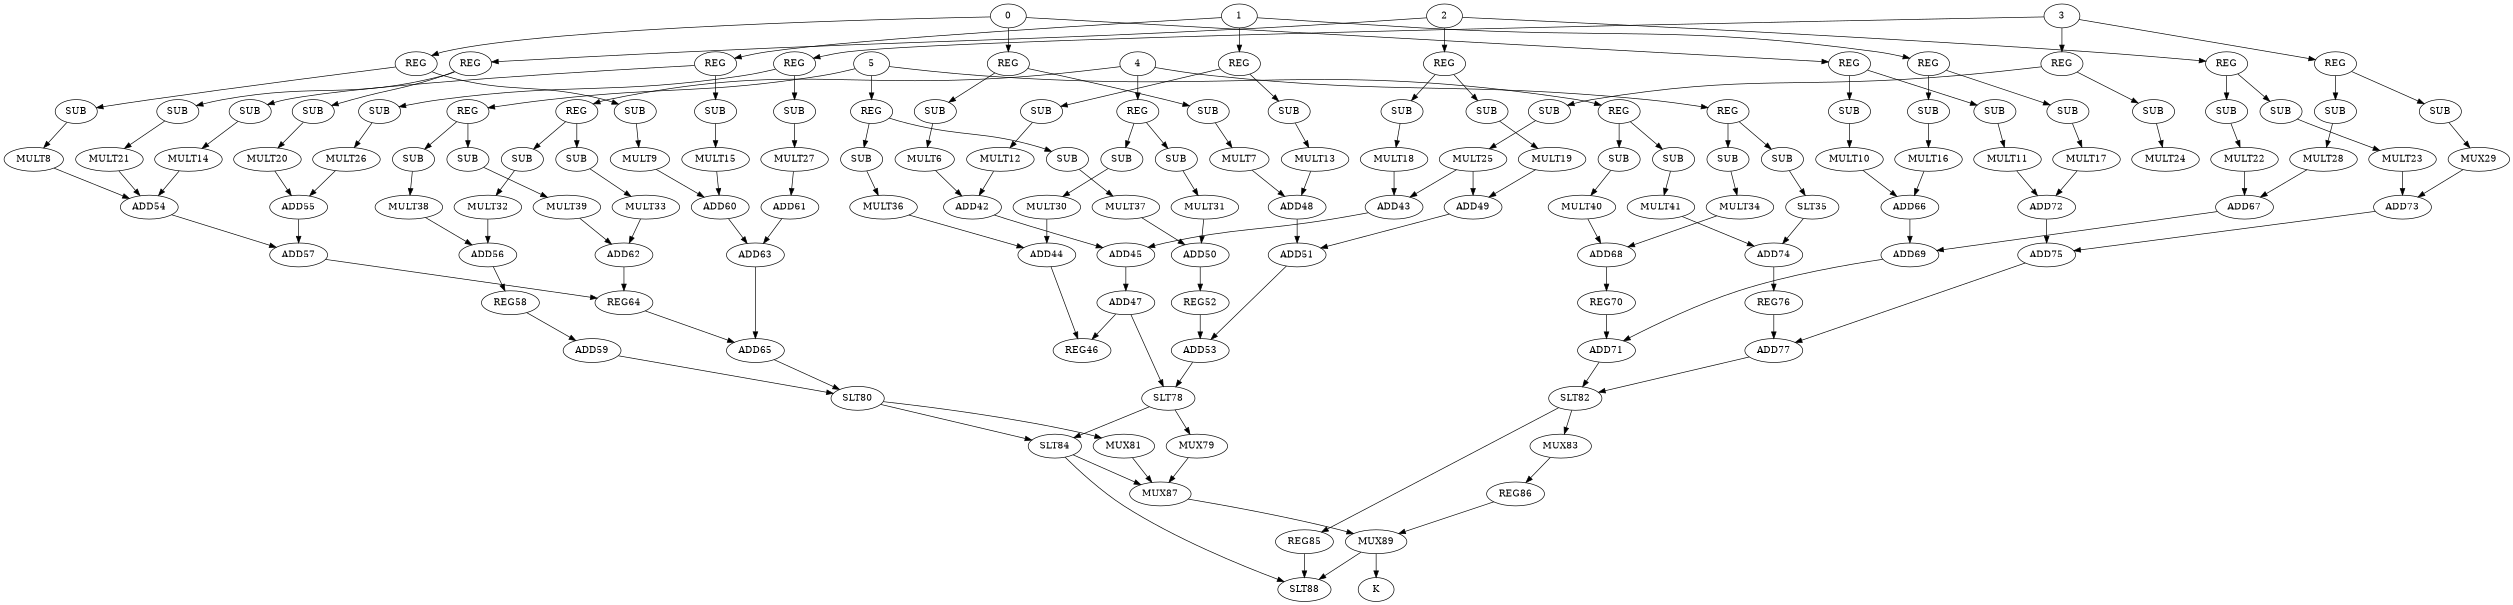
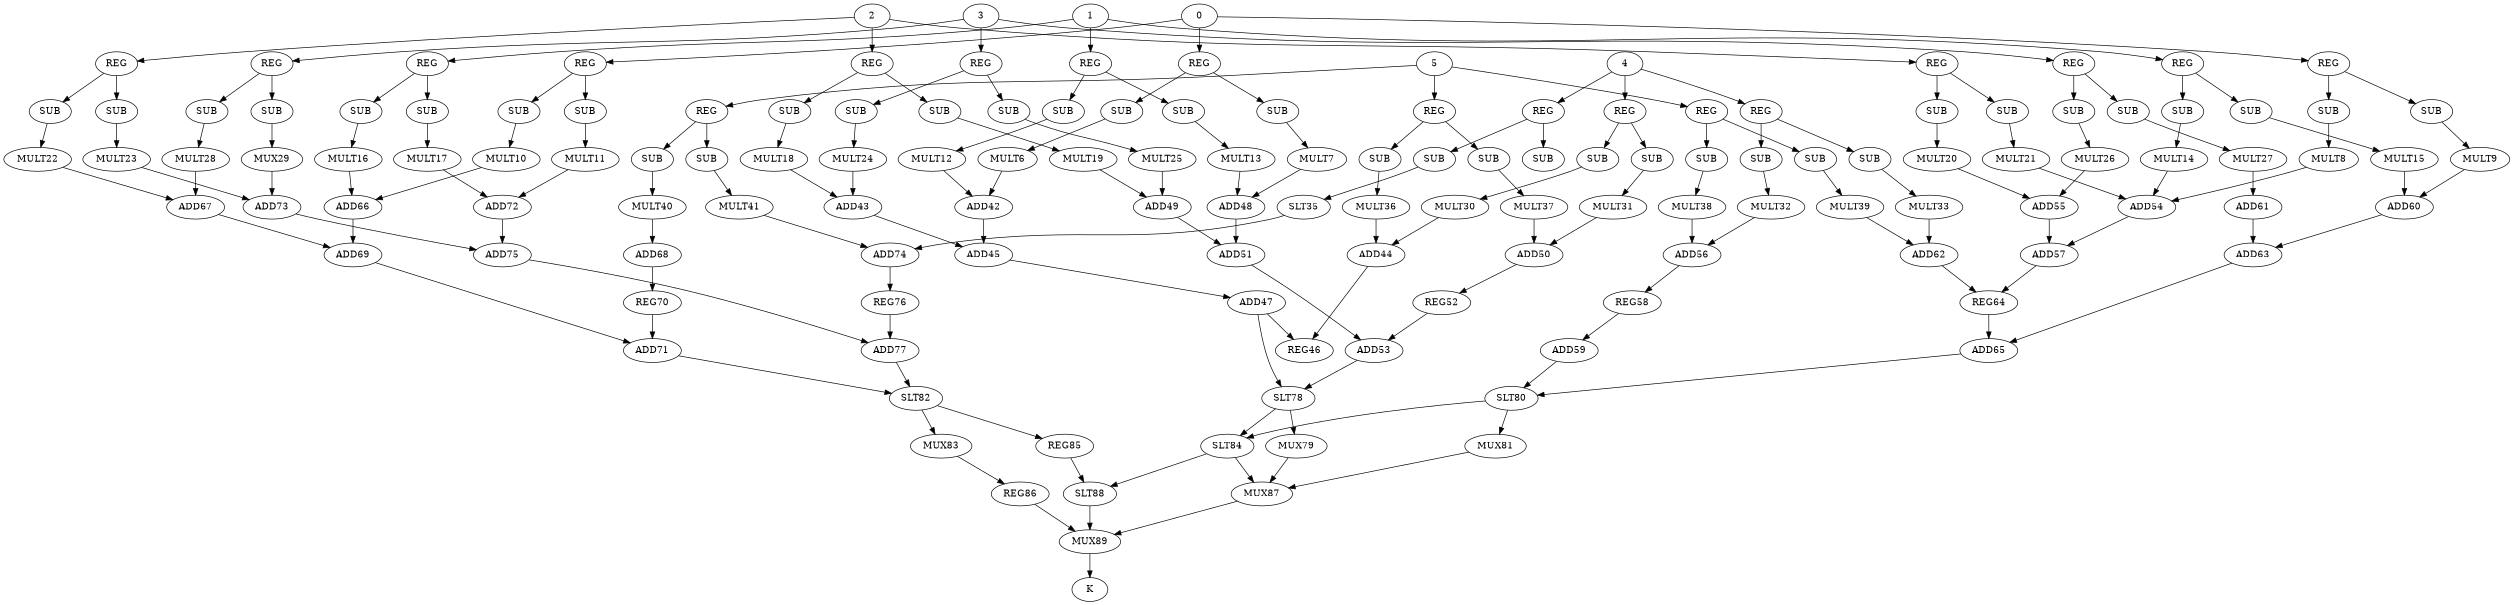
  strict digraph {
    n1 [label=REG]
    n2 [label=SUB]
    n3 [label=SUB]
    0
    n5 [label=REG]
    n6 [label=REG]
    n7 [label=SUB]
    n8 [label=SUB]
    n9 [label=SUB]
    n10 [label=SUB]
    n11 [label=MULT6]
    n12 [label=ADD42]
    n13 [label=ADD45]
    n14 [label=MULT7]
    n15 [label=ADD48]
    n16 [label=ADD51]
    n17 [label=MULT8]
    n18 [label=ADD54]
    n19 [label=ADD57]
    n20 [label=MULT9]
    n21 [label=ADD60]
    n22 [label=ADD63]
    n23 [label=MULT10]
    n24 [label=ADD66]
    n25 [label=ADD69]
    n26 [label=MULT11]
    n27 [label=ADD72]
    n28 [label=ADD75]
    n29 [label=REG]
    n30 [label=SUB]
    n31 [label=SUB]
    1
    n33 [label=REG]
    n34 [label=REG]
    n35 [label=SUB]
    n36 [label=SUB]
    n37 [label=SUB]
    n38 [label=SUB]
    n39 [label=MULT12]
    n40 [label=MULT13]
    n41 [label=MULT14]
    n42 [label=MULT15]
    n43 [label=MULT16]
    n44 [label=MULT17]
    n45 [label=REG]
    n46 [label=SUB]
    n47 [label=SUB]
    2
    n49 [label=REG]
    n50 [label=REG]
    n51 [label=SUB]
    n52 [label=SUB]
    n53 [label=SUB]
    n54 [label=SUB]
    n55 [label=MULT18]
    n56 [label=ADD43]
    n57 [label=MULT19]
    n58 [label=ADD49]
    n59 [label=MULT20]
    n60 [label=ADD55]
    n61 [label=MULT21]
    n62 [label=ADD61]
    n63 [label=MULT22]
    n64 [label=ADD67]
    n65 [label=MULT23]
    n66 [label=ADD73]
    n67 [label=REG]
    n68 [label=SUB]
    n69 [label=SUB]
    3
    n71 [label=REG]
    n72 [label=REG]
    n73 [label=SUB]
    n74 [label=SUB]
    n75 [label=SUB]
    n76 [label=SUB]
    n77 [label=MULT24]
    n78 [label=MULT25]
    n79 [label=MULT26]
    n80 [label=MULT27]
    n81 [label=MULT28]
    n82 [label=MUX29]
    n83 [label=REG]
    n84 [label=SUB]
    n85 [label=SUB]
    4
    n87 [label=REG]
    n88 [label=REG]
    n89 [label=SUB]
    n90 [label=SUB]
    n91 [label=SUB]
    n92 [label=SUB]
    n93 [label=MULT30]
    n94 [label=ADD44]
    n95 [label=REG46]
    n96 [label=MULT31]
    n97 [label=ADD50]
    n98 [label=REG52]
    n99 [label=MULT32]
    n100 [label=ADD56]
    n101 [label=REG58]
    n102 [label=MULT33]
    n103 [label=ADD62]
    n104 [label=REG64]
-   n105 [label=MULT34]
    n106 [label=ADD68]
    n107 [label=REG70]
    n108 [label=SLT35]
    n109 [label=ADD74]
    n110 [label=REG76]
    n111 [label=REG]
    n112 [label=SUB]
    n113 [label=SUB]
    5
    n115 [label=REG]
    n116 [label=REG]
    n117 [label=SUB]
    n118 [label=SUB]
    n119 [label=SUB]
    n120 [label=SUB]
    n121 [label=MULT36]
    n122 [label=MULT37]
    n123 [label=MULT38]
    n124 [label=MULT39]
    n125 [label=MULT40]
    n126 [label=MULT41]
    n127 [label=ADD47]
    n128 [label=SLT78]
    n129 [label=MUX79]
    n130 [label=SLT84]
    n131 [label=ADD53]
    n132 [label=ADD59]
    n133 [label=SLT80]
    n134 [label=MUX81]
    n135 [label=ADD65]
    n136 [label=ADD71]
    n137 [label=SLT82]
    n138 [label=MUX83]
    n139 [label=REG85]
    n140 [label=ADD77]
    n141 [label=MUX87]
    n142 [label=SLT88]
    n143 [label=MUX89]
    n144 [label=REG86]
    n145 [label=K]
    n1 -> n2
    n1 -> n3
    n2 -> n11
    n3 -> n14
    0 -> n1
    0 -> n5
    0 -> n6
    n5 -> n7
    n5 -> n8
    n6 -> n9
    n6 -> n10
    n7 -> n17
    n8 -> n20
    n9 -> n23
    n10 -> n26
    n11 -> n12
    n12 -> n13
    n13 -> n127
    n14 -> n15
    n15 -> n16
    n16 -> n131
    n17 -> n18
    n18 -> n19
    n19 -> n104
    n20 -> n21
    n21 -> n22
    n22 -> n135
    n23 -> n24
    n24 -> n25
    n25 -> n136
    n26 -> n27
    n27 -> n28
    n28 -> n140
    n29 -> n30
    n29 -> n31
    n30 -> n39
    n31 -> n40
    1 -> n29
    1 -> n33
    1 -> n34
    n33 -> n35
    n33 -> n36
    n34 -> n37
    n34 -> n38
    n35 -> n41
    n36 -> n42
    n37 -> n43
    n38 -> n44
    n39 -> n12
    n40 -> n15
    n41 -> n18
    n42 -> n21
    n43 -> n24
    n44 -> n27
    n45 -> n46
    n45 -> n47
    n46 -> n55
    n47 -> n57
    2 -> n45
    2 -> n49
    2 -> n50
    n49 -> n51
    n49 -> n52
    n50 -> n53
    n50 -> n54
    n51 -> n59
    n52 -> n61
    n53 -> n63
    n54 -> n65
    n55 -> n56
    n56 -> n13
    n57 -> n58
    n58 -> n16
    n59 -> n60
    n60 -> n19
    n61 -> n18
    n62 -> n22
    n63 -> n64
    n64 -> n25
    n65 -> n66
    n66 -> n28
    n67 -> n68
    n67 -> n69
    n68 -> n77
    n69 -> n78
    3 -> n67
    3 -> n71
    3 -> n72
    n71 -> n73
    n71 -> n74
    n72 -> n75
    n72 -> n76
    n73 -> n79
    n74 -> n80
    n75 -> n81
    n76 -> n82
-   n78 -> n56
+   n77 -> n56
    n78 -> n58
    n79 -> n60
    n80 -> n62
    n81 -> n64
    n82 -> n66
    n83 -> n84
    n83 -> n85
    n84 -> n93
    n85 -> n96
    4 -> n83
    4 -> n87
    4 -> n88
    n87 -> n89
    n87 -> n90
    n88 -> n91
    n88 -> n92
    n89 -> n99
    n90 -> n102
-   n91 -> n105
    n92 -> n108
    n93 -> n94
    n94 -> n95
    n96 -> n97
    n97 -> n98
    n98 -> n131
    n99 -> n100
    n100 -> n101
    n101 -> n132
    n102 -> n103
    n103 -> n104
    n104 -> n135
-   n105 -> n106
    n106 -> n107
    n107 -> n136
    n108 -> n109
    n109 -> n110
    n110 -> n140
    n111 -> n112
    n111 -> n113
    n112 -> n121
    n113 -> n122
    5 -> n111
    5 -> n115
    5 -> n116
    n115 -> n117
    n115 -> n118
    n116 -> n119
    n116 -> n120
    n117 -> n123
    n118 -> n124
    n119 -> n125
    n120 -> n126
    n121 -> n94
    n122 -> n97
    n123 -> n100
    n124 -> n103
    n125 -> n106
    n126 -> n109
    n127 -> n95
    n127 -> n128
    n128 -> n129
    n128 -> n130
    n129 -> n141
    n130 -> n141
    n130 -> n142
    n131 -> n128
    n132 -> n133
    n133 -> n130
    n133 -> n134
    n134 -> n141
    n135 -> n133
    n136 -> n137
    n137 -> n138
    n137 -> n139
    n138 -> n144
    n139 -> n142
    n140 -> n137
    n141 -> n143
-   n143 -> n142
+   n142 -> n143
    n143 -> n145
    n144 -> n143
  }
